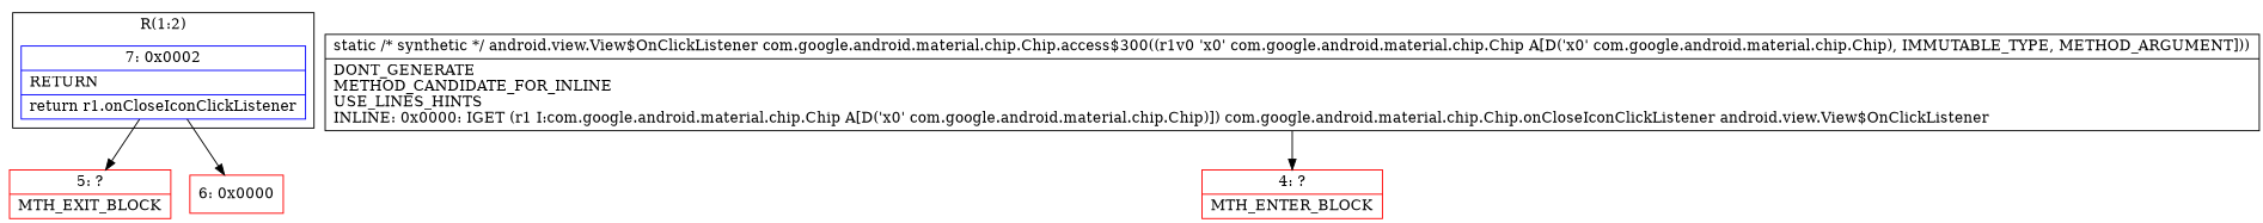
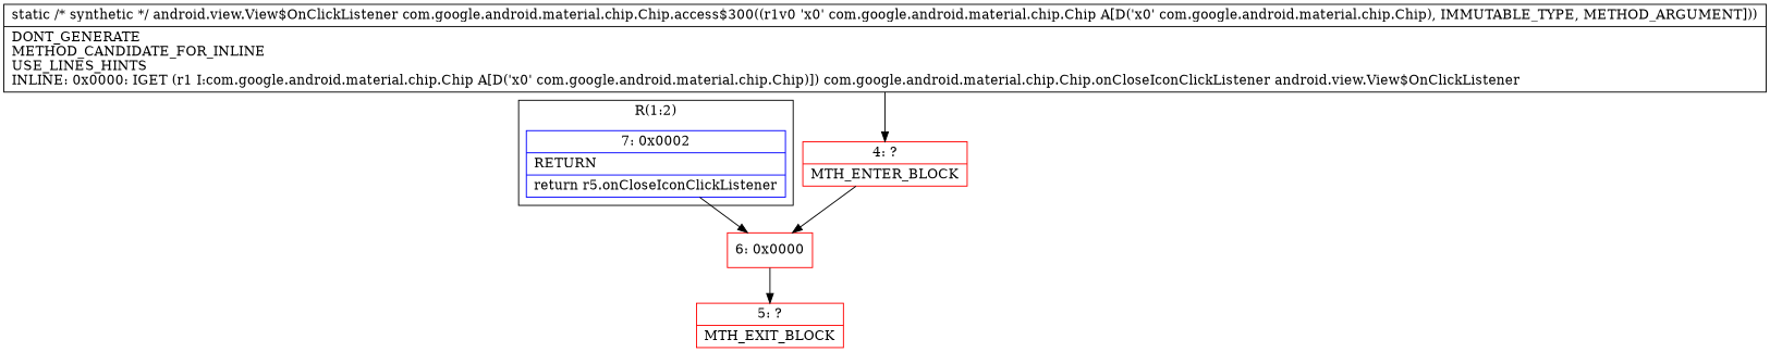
  digraph {
    node [color=red shape=record]
-   n1 [color=blue label="{7\:\ 0x0002|RETURN\l|return r1.onCloseIconClickListener\l}"]
+   n1 [color=blue label="{7\:\ 0x0002|RETURN\l|return r5.onCloseIconClickListener\l}"]
    n2 [label="{5\:\ ?|MTH_EXIT_BLOCK\l}"]
    n3 [label="{6\:\ 0x0000}"]
    n4 [label="{4\:\ ?|MTH_ENTER_BLOCK\l}"]
    n5 [label="{static \/* synthetic *\/ android.view.View$OnClickListener com.google.android.material.chip.Chip.access$300((r1v0 'x0' com.google.android.material.chip.Chip A[D('x0' com.google.android.material.chip.Chip), IMMUTABLE_TYPE, METHOD_ARGUMENT]))  | DONT_GENERATE\lMETHOD_CANDIDATE_FOR_INLINE\lUSE_LINES_HINTS\lINLINE: 0x0000: IGET  (r1 I:com.google.android.material.chip.Chip A[D('x0' com.google.android.material.chip.Chip)]) com.google.android.material.chip.Chip.onCloseIconClickListener android.view.View$OnClickListener\l}" color=""]
    subgraph cluster_1 {
      label="R(1:2)"
      n1
    }
-   n1 -> n2
+   n3 -> n2
    n1 -> n3
+   n4 -> n3
    n5 -> n4
  }
